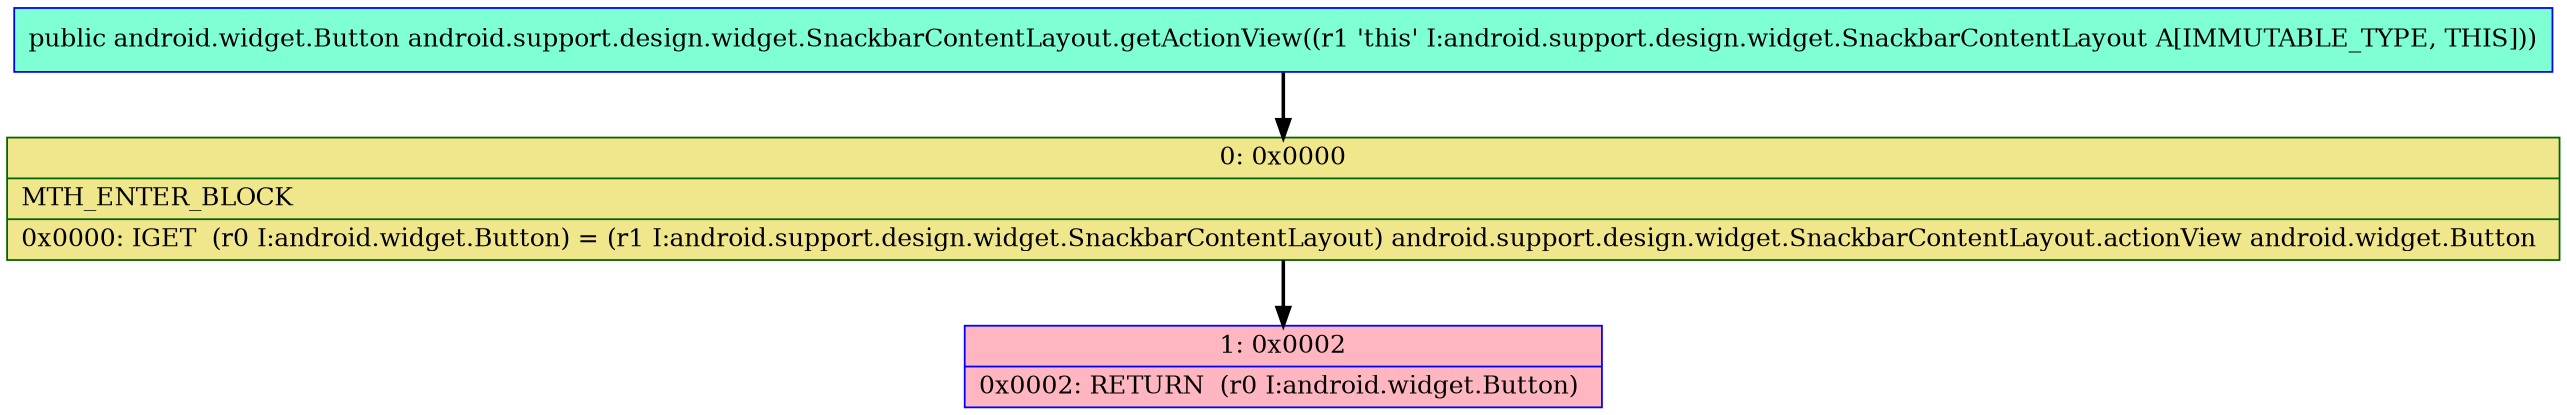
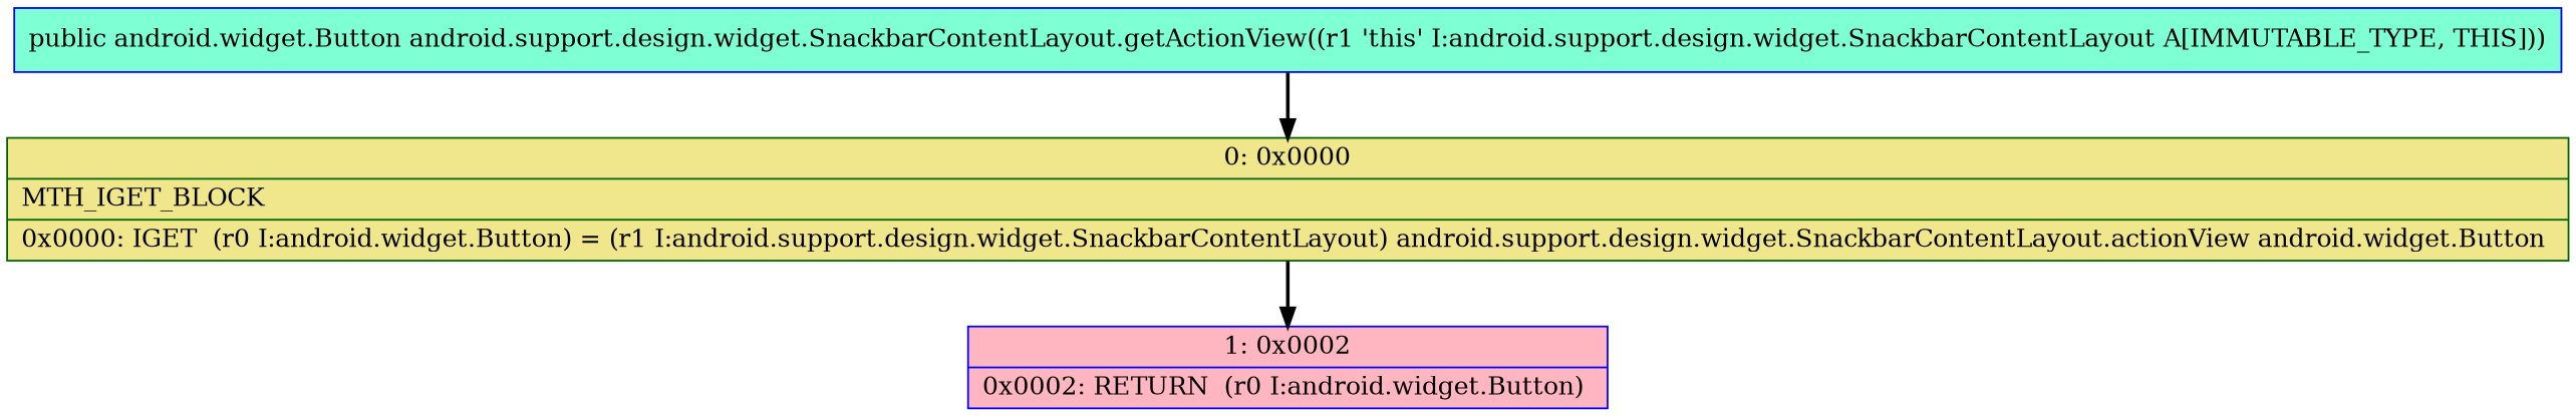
  digraph {
    node [shape=record style=filled color=blue]
    edge [style=bold]
-   n1 [label="{0\:\ 0x0000|MTH_ENTER_BLOCK\l|0x0000: IGET  (r0 I:android.widget.Button) = (r1 I:android.support.design.widget.SnackbarContentLayout) android.support.design.widget.SnackbarContentLayout.actionView android.widget.Button \l}" fillcolor=khaki color=darkgreen]
+   n1 [label="{0\:\ 0x0000|MTH_IGET_BLOCK\l|0x0000: IGET  (r0 I:android.widget.Button) = (r1 I:android.support.design.widget.SnackbarContentLayout) android.support.design.widget.SnackbarContentLayout.actionView android.widget.Button \l}" fillcolor=khaki color=darkgreen]
    n2 [label="{1\:\ 0x0002|0x0002: RETURN  (r0 I:android.widget.Button) \l}" fillcolor=lightpink]
    n3 [label="{public android.widget.Button android.support.design.widget.SnackbarContentLayout.getActionView((r1 'this' I:android.support.design.widget.SnackbarContentLayout A[IMMUTABLE_TYPE, THIS])) }" fillcolor=aquamarine]
    n1 -> n2
    n3 -> n1
  }
